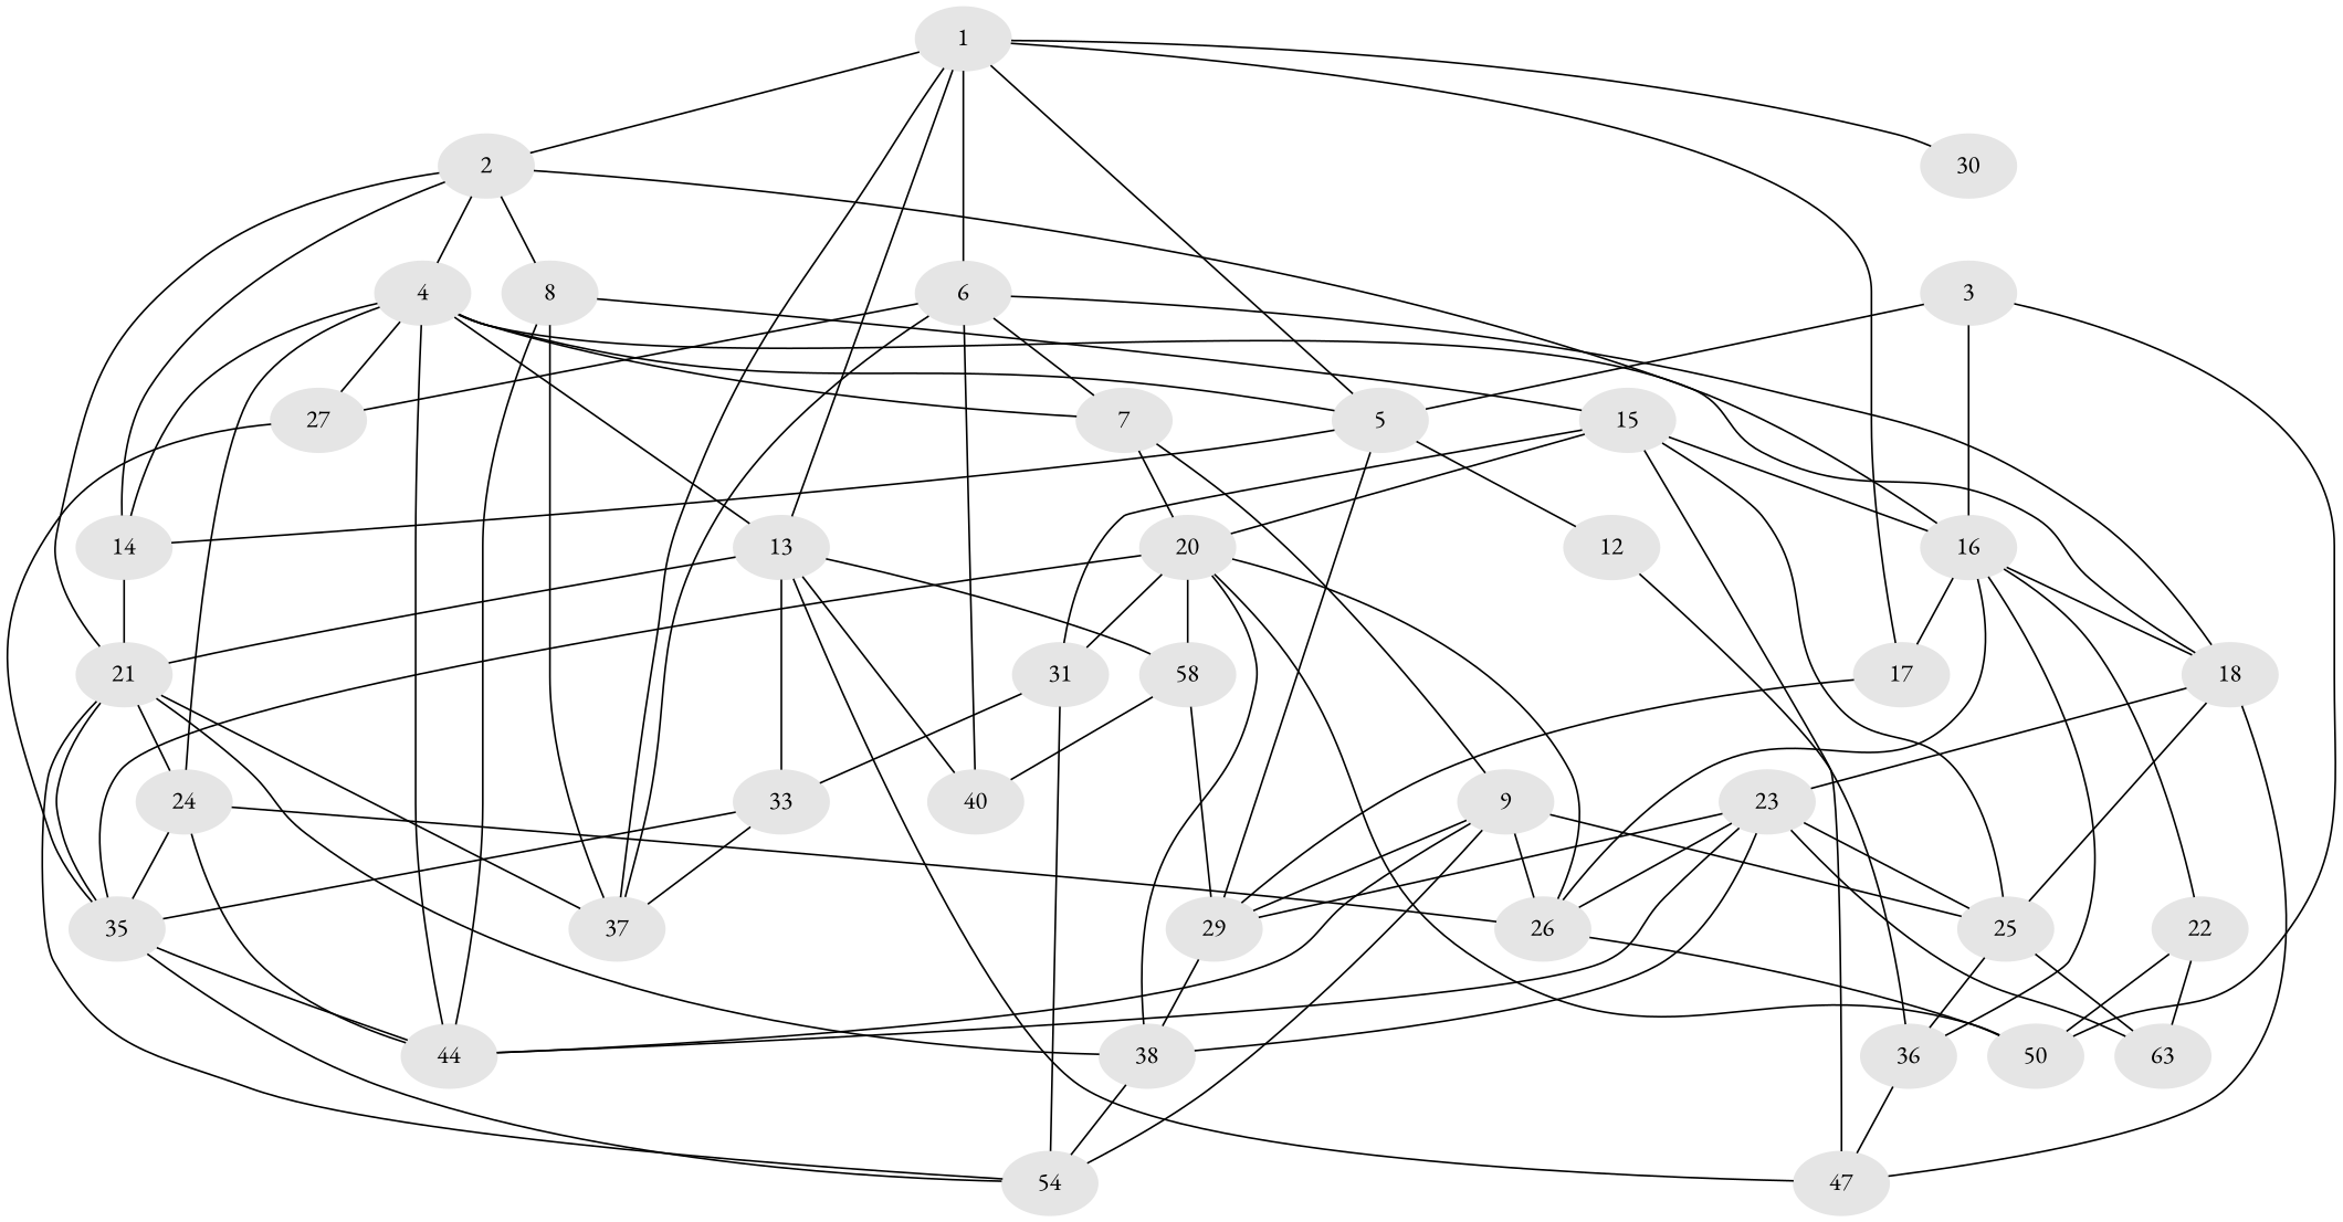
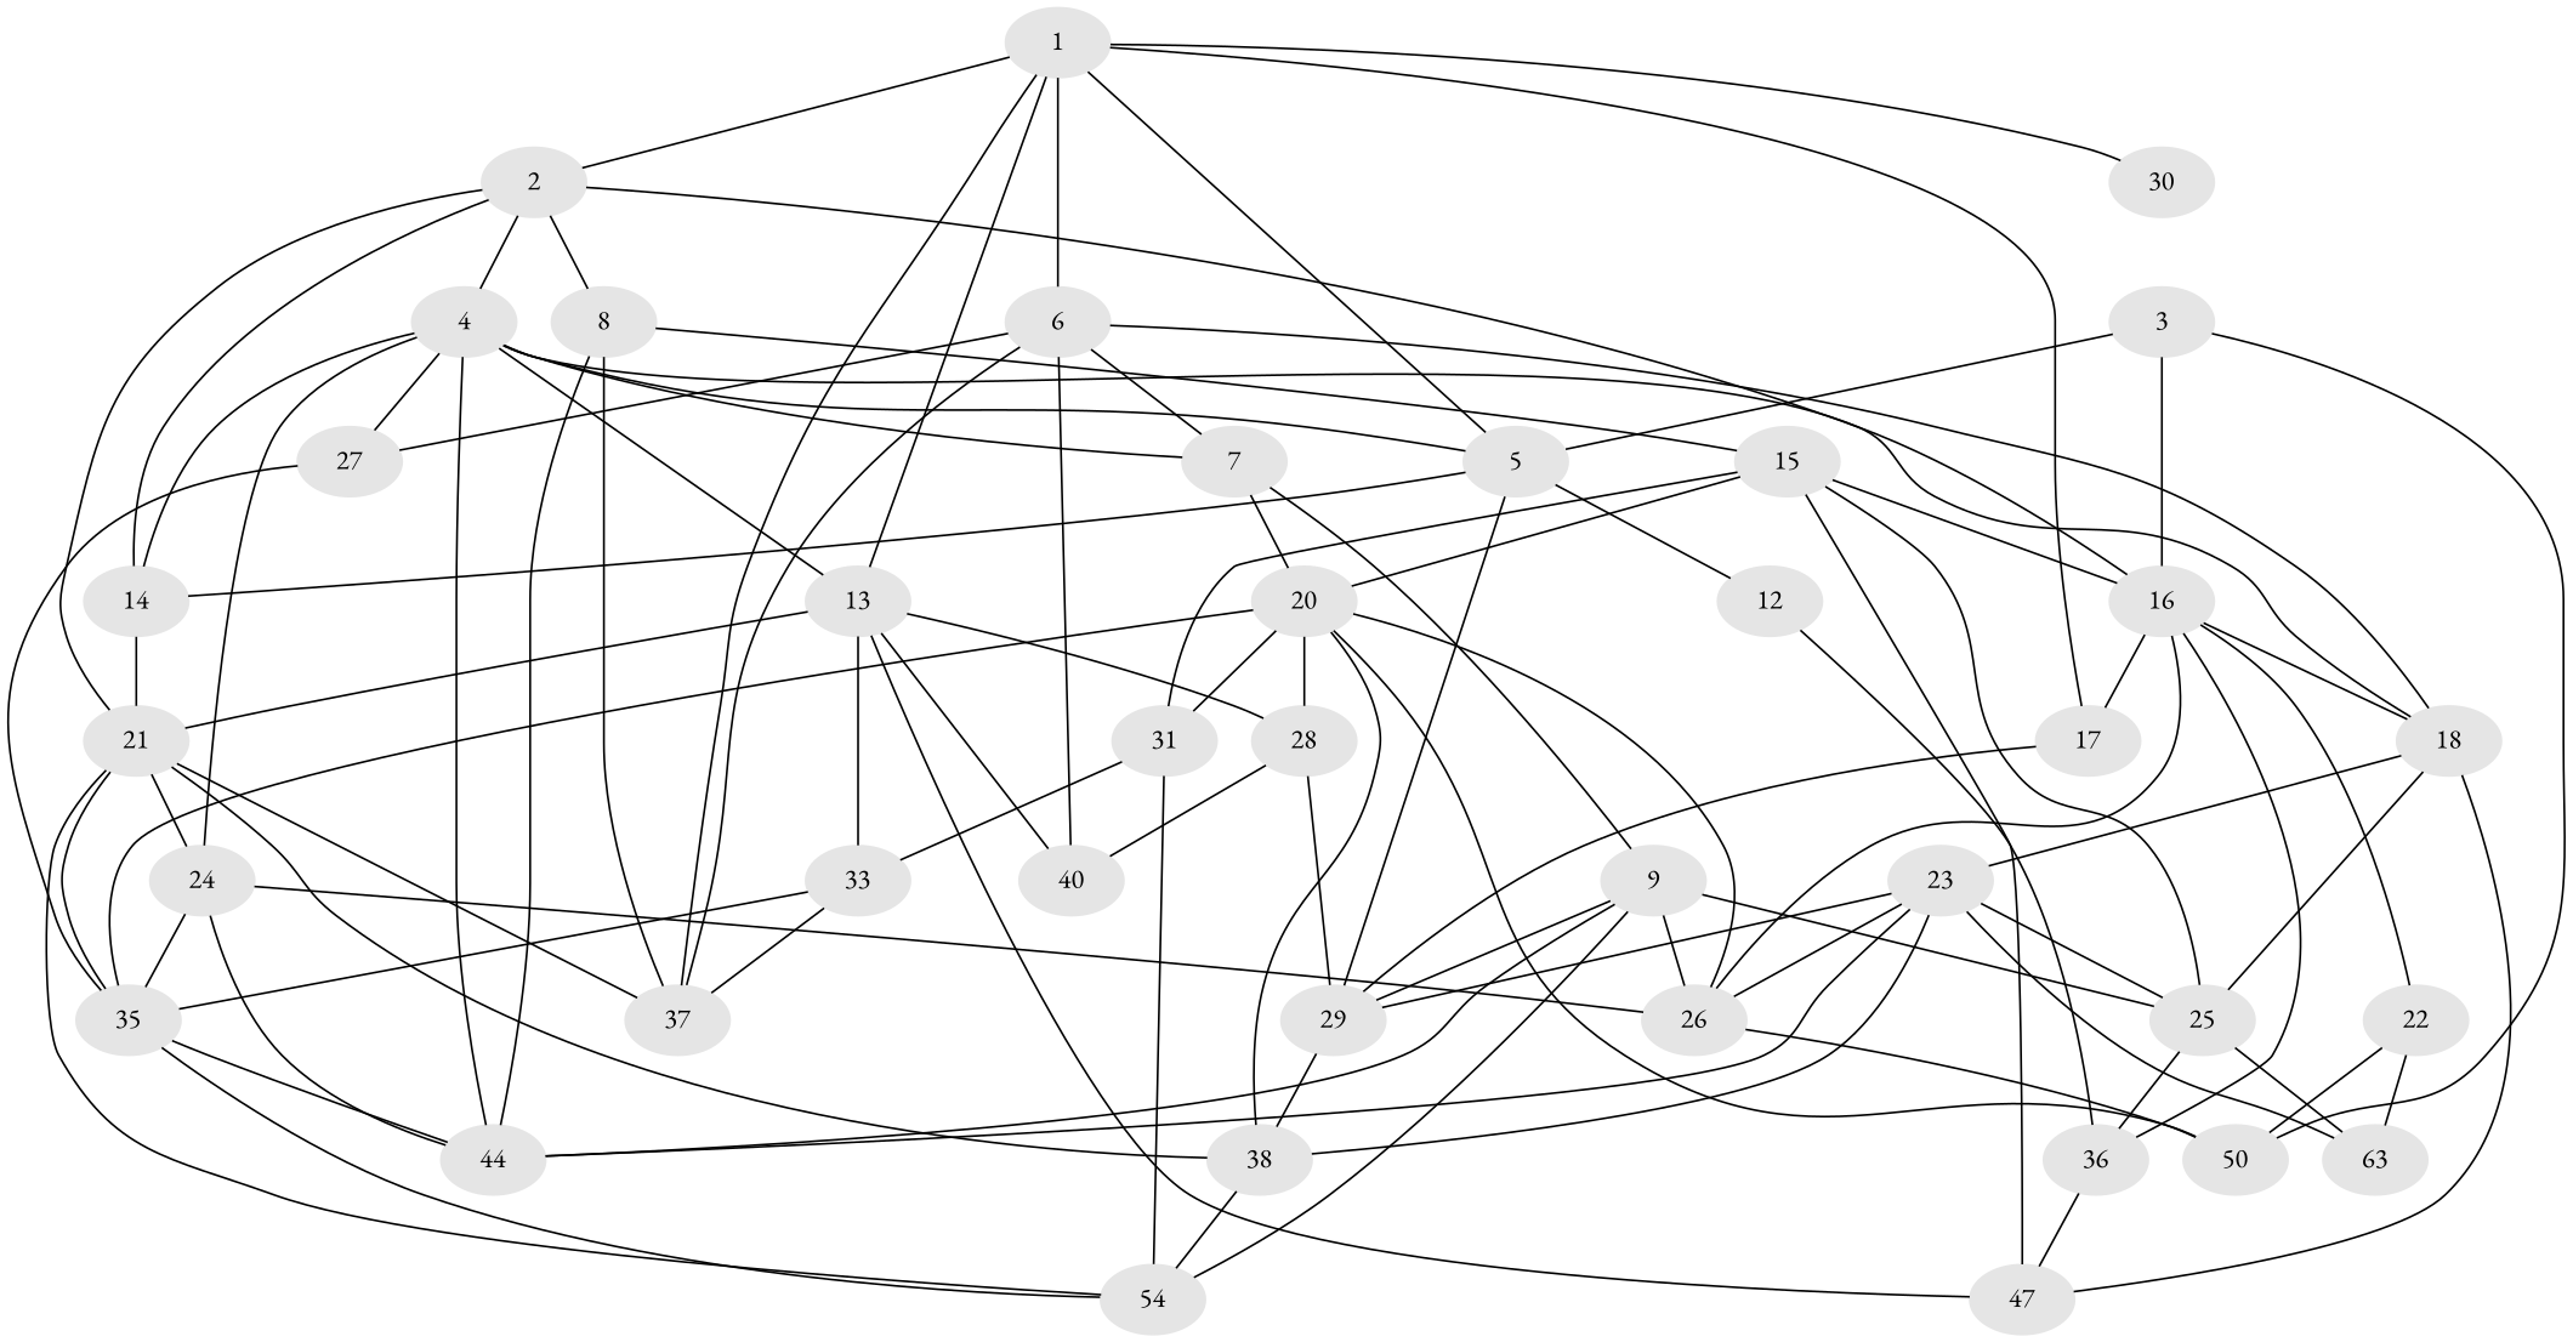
  graph {
    fontname="EB Garamond"
    node [color=gray90 fontname="EB Garamond" style=filled]
    edge [fontname="EB Garamond"]
    1 [super="+19"]
    2 [super="+43"]
    5 [super="+59"]
    6 [super="+11"]
    13 [super="+42"]
    17 [super="+55"]
    30
    37
    4 [super="+10"]
    8 [super="+45"]
    14
    16 [super="+48"]
    21 [super="+32"]
    12
    29 [super="+64"]
    7
    18 [super="+34"]
    27
    40
-   28 [super="+56" label=58]
+   28 [super="+56"]
    47 [super="+57"]
    33 [super="+41"]
    24 [super="+39"]
    44 [super="+46"]
    15 [super="+53"]
    26 [super="+51"]
    36
    22 [super="+49"]
    54 [super="+60"]
    38
    35 [super="+66"]
    3
    50 [super="+61"]
    9 [super="+52"]
    20 [super="+65"]
    25 [super="+62"]
    23 [super="+58"]
    31
    63
    1 -- 2
    1 -- 5
    1 -- 6
    1 -- 13
    1 -- 17
    1 -- 30
    1 -- 37
    2 -- 4
    2 -- 8
    2 -- 14
    2 -- 16
    2 -- 21
    5 -- 14
    5 -- 12
    5 -- 29
    6 -- 37
    6 -- 7
    6 -- 18
    6 -- 27
    6 -- 40
    13 -- 21
    13 -- 40
    13 -- 28
    13 -- 47
    13 -- 33
    17 -- 29
    4 -- 5
    4 -- 13
    4 -- 14
    4 -- 7
    4 -- 18
    4 -- 27
    4 -- 24
    4 -- 44
    8 -- 37
    8 -- 44
    8 -- 15
    14 -- 21
    16 -- 17 [weight=2]
    16 -- 18
    16 -- 26
    16 -- 36
    16 -- 22
    21 -- 37
    21 -- 24
    21 -- 54
    21 -- 38
    21 -- 35
    12 -- 36
    29 -- 38
    7 -- 9
    7 -- 20
    18 -- 47
    18 -- 25
    18 -- 23 [weight=2]
    27 -- 35
    28 -- 29
    28 -- 40
    33 -- 37
    33 -- 35
    24 -- 44
    24 -- 26
    24 -- 35
    15 -- 16
    15 -- 47
    15 -- 20
    15 -- 25
    15 -- 31
    26 -- 50
    36 -- 47
    22 -- 50
    22 -- 63
    38 -- 54
    35 -- 44
    35 -- 54
    3 -- 5
    3 -- 16
    3 -- 50
    9 -- 29
    9 -- 44
    9 -- 26
    9 -- 54
    9 -- 25
    20 -- 28 [weight=2]
    20 -- 26
    20 -- 38
    20 -- 35
    20 -- 50
    20 -- 31
    25 -- 36
    25 -- 63
    23 -- 29 [weight=2]
    23 -- 44
    23 -- 26
    23 -- 38
    23 -- 25
    23 -- 63
    31 -- 33
    31 -- 54
  }
